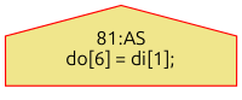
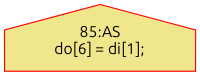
  strict digraph {
    fontname=Ubuntu
-   n1 [ast="<pyverilog.vparser.ast.Assign object at 0x7fa560c835d0>" def_var="['do']" fillcolor=khaki label="81:AS\ndo[6] = di[1];" statements="[]" style=filled typ=Assign use_var="['di']" color=red shape=house fontname=Ubuntu]
+   n1 [ast="<pyverilog.vparser.ast.Assign object at 0x7fa560c835d0>" def_var="['do']" fillcolor=khaki label="85:AS\ndo[6] = di[1];" statements="[]" style=filled typ=Assign use_var="['di']" color=red shape=house fontname=Ubuntu]
  }
